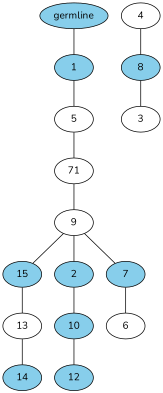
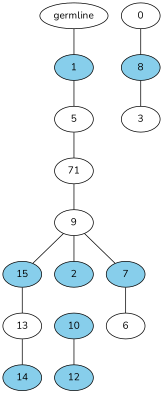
  graph {
    fontname=Nunito
    node [fillcolor=white fontname=Nunito style=filled]
    edge [fontname=Nunito]
-   n1 [fillcolor=skyblue label=germline]
+   n1 [label=germline]
    n2 [fillcolor=skyblue label=1]
    n3 [label=5]
    n4 [label=71]
    n5 [label=9]
    n6 [fillcolor=skyblue label=15]
    n7 [fillcolor=skyblue label=2]
    n8 [fillcolor=skyblue label=7]
    n9 [label=13]
    n10 [fillcolor=skyblue label=10]
    n11 [label=6]
    n12 [fillcolor=skyblue label=14]
    n13 [fillcolor=skyblue label=12]
-   n14 [label=4]
+   n14 [label=0]
    n15 [fillcolor=skyblue label=8]
    n16 [label=3]
    n1 -- n2
    n2 -- n3
    n3 -- n4
    n4 -- n5
    n5 -- n6
    n5 -- n7
    n5 -- n8
    n6 -- n9
-   n7 -- n10
    n8 -- n11
    n9 -- n12
    n10 -- n13
    n14 -- n15
    n15 -- n16
  }
